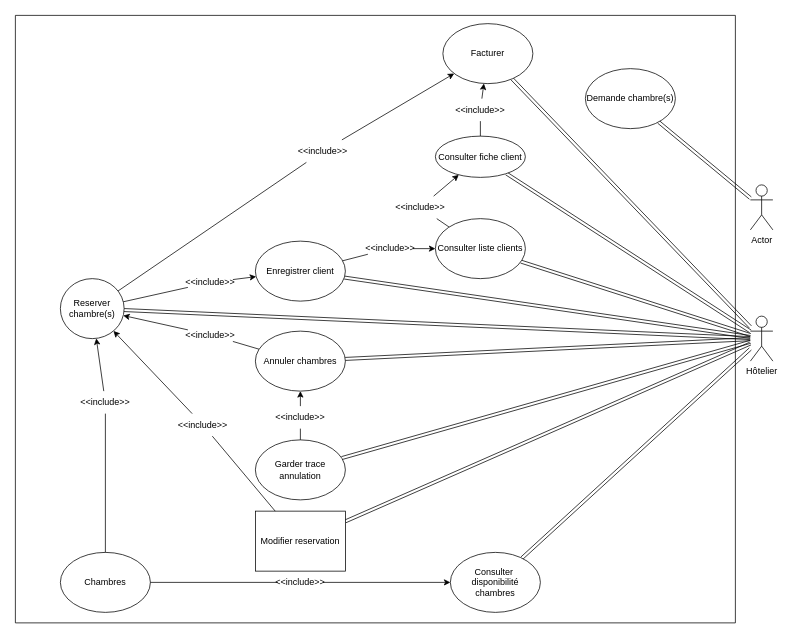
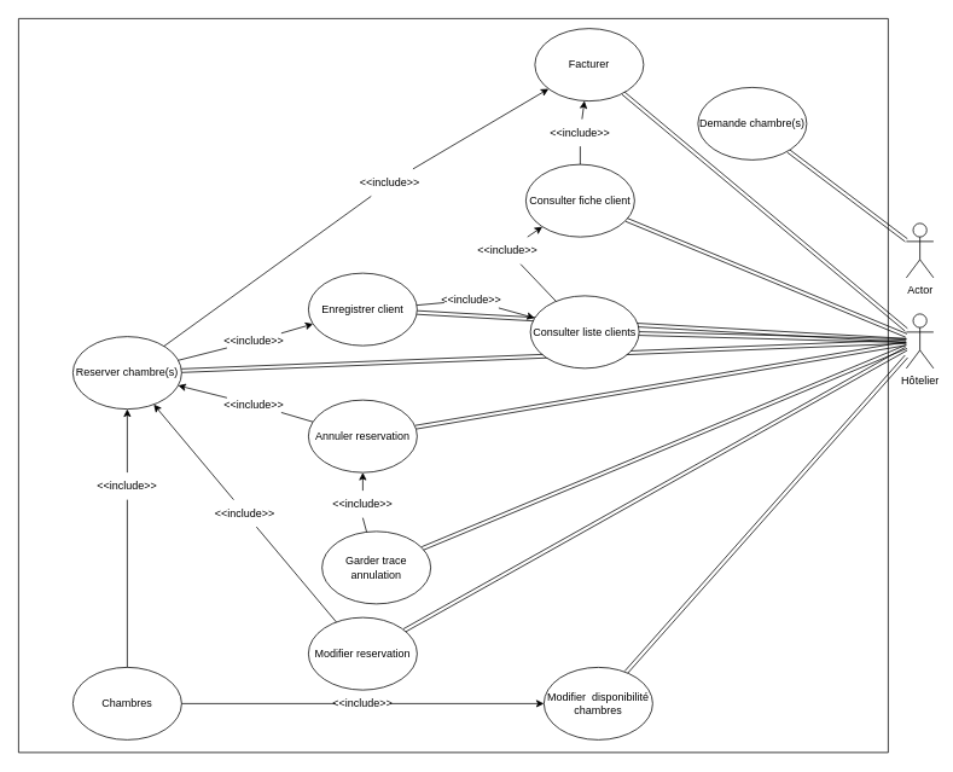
  <mxCell id="0" />
  <mxCell id="1" parent="0" />
  <mxCell id="2" style="edgeStyle=none;shape=link;html=1;" edge="1" parent="1" source="11" target="14"><mxGeometry relative="1" as="geometry" /></mxCell>
  <mxCell id="3" style="edgeStyle=none;shape=link;html=1;" edge="1" parent="1" source="11" target="15"><mxGeometry relative="1" as="geometry" /></mxCell>
  <mxCell id="4" style="edgeStyle=none;shape=link;html=1;" edge="1" parent="1" source="11" target="17"><mxGeometry relative="1" as="geometry" /></mxCell>
  <mxCell id="5" style="edgeStyle=none;shape=link;html=1;" edge="1" parent="1" source="11" target="19"><mxGeometry relative="1" as="geometry" /></mxCell>
  <mxCell id="6" style="edgeStyle=none;shape=link;html=1;" edge="1" parent="1" source="11" target="32"><mxGeometry relative="1" as="geometry" /></mxCell>
  <mxCell id="7" style="edgeStyle=none;shape=link;html=1;" edge="1" parent="1" source="11" target="36"><mxGeometry relative="1" as="geometry" /></mxCell>
  <mxCell id="8" style="edgeStyle=none;shape=link;html=1;" edge="1" parent="1" source="11" target="38"><mxGeometry relative="1" as="geometry" /></mxCell>
  <mxCell id="9" style="edgeStyle=none;shape=link;html=1;" edge="1" parent="1" source="11" target="43"><mxGeometry relative="1" as="geometry" /></mxCell>
  <mxCell id="10" style="edgeStyle=none;shape=link;html=1;" edge="1" parent="1" source="11" target="47"><mxGeometry relative="1" as="geometry" /></mxCell>
- <mxCell id="11" value="Hôtelier" style="shape=umlActor;verticalLabelPosition=bottom;verticalAlign=top;html=1;outlineConnect=0;" vertex="1" parent="1"><mxGeometry x="1000" y="421" width="30" height="60" as="geometry" /></mxCell>
+ <mxCell id="11" value="Hôtelier" style="shape=umlActor;verticalLabelPosition=bottom;verticalAlign=top;html=1;outlineConnect=0;" vertex="1" parent="1"><mxGeometry x="1000" y="346" width="30" height="60" as="geometry" /></mxCell>
  <mxCell id="12" style="edgeStyle=none;html=1;startArrow=none;" edge="1" parent="1" source="40" target="38"><mxGeometry relative="1" as="geometry" /></mxCell>
  <mxCell id="13" style="edgeStyle=none;html=1;startArrow=none;" edge="1" parent="1" source="45" target="43"><mxGeometry relative="1" as="geometry" /></mxCell>
- <mxCell id="14" value="Reserver chambre(s)" style="ellipse;whiteSpace=wrap;html=1;" vertex="1" parent="1"><mxGeometry x="80" y="371" width="85" height="80" as="geometry" /></mxCell>
- <mxCell id="15" value="Consulter&amp;nbsp; disponibilité chambres" style="ellipse;whiteSpace=wrap;html=1;" vertex="1" parent="1"><mxGeometry x="600" y="736" width="120" height="80" as="geometry" /></mxCell>
+ <mxCell id="14" value="Reserver chambre(s)" style="ellipse;whiteSpace=wrap;html=1;" vertex="1" parent="1"><mxGeometry x="80" y="371" width="120" height="80" as="geometry" /></mxCell>
+ <mxCell id="15" value="Modifier&amp;nbsp; disponibilité chambres" style="ellipse;whiteSpace=wrap;html=1;" vertex="1" parent="1"><mxGeometry x="600" y="736" width="120" height="80" as="geometry" /></mxCell>
  <mxCell id="16" style="edgeStyle=none;html=1;startArrow=none;" edge="1" parent="1" source="26" target="14"><mxGeometry relative="1" as="geometry" /></mxCell>
- <mxCell id="17" value="Annuler chambres" style="ellipse;whiteSpace=wrap;html=1;" vertex="1" parent="1"><mxGeometry x="340" y="441" width="120" height="80" as="geometry" /></mxCell>
+ <mxCell id="17" value="Annuler reservation" style="ellipse;whiteSpace=wrap;html=1;" vertex="1" parent="1"><mxGeometry x="340" y="441" width="120" height="80" as="geometry" /></mxCell>
  <mxCell id="18" style="edgeStyle=none;html=1;startArrow=none;" edge="1" parent="1" source="24" target="14"><mxGeometry relative="1" as="geometry" /></mxCell>
- <mxCell id="19" value="Modifier reservation" style="whiteSpace=wrap;html=1;rounded=0;" vertex="1" parent="1"><mxGeometry x="340" y="681" width="120" height="80" as="geometry" /></mxCell>
+ <mxCell id="19" value="Modifier reservation" style="ellipse;whiteSpace=wrap;html=1;" vertex="1" parent="1"><mxGeometry x="340" y="681" width="120" height="80" as="geometry" /></mxCell>
  <mxCell id="20" style="edgeStyle=none;html=1;startArrow=none;" edge="1" parent="1" source="28" target="14"><mxGeometry relative="1" as="geometry" /></mxCell>
  <mxCell id="21" style="edgeStyle=none;html=1;startArrow=none;" edge="1" parent="1" source="30" target="15"><mxGeometry relative="1" as="geometry" /></mxCell>
  <mxCell id="22" value="Chambres" style="ellipse;whiteSpace=wrap;html=1;" vertex="1" parent="1"><mxGeometry x="80" y="736" width="120" height="80" as="geometry" /></mxCell>
  <mxCell id="23" value="" style="edgeStyle=none;html=1;endArrow=none;" edge="1" parent="1" source="19" target="24"><mxGeometry relative="1" as="geometry"><mxPoint x="375.803" y="638.133" as="sourcePoint" /><mxPoint x="174.153" y="443.888" as="targetPoint" /></mxGeometry></mxCell>
  <mxCell id="24" value="&amp;lt;&amp;lt;include&amp;gt;&amp;gt;" style="text;html=1;strokeColor=none;fillColor=none;align=center;verticalAlign=middle;whiteSpace=wrap;rounded=0;" vertex="1" parent="1"><mxGeometry x="240" y="551" width="60" height="30" as="geometry" /></mxCell>
  <mxCell id="25" value="" style="edgeStyle=none;html=1;endArrow=none;" edge="1" parent="1" source="17" target="26"><mxGeometry relative="1" as="geometry"><mxPoint x="348.06" y="490.975" as="sourcePoint" /><mxPoint x="191.971" y="430.989" as="targetPoint" /></mxGeometry></mxCell>
  <mxCell id="26" value="&amp;lt;&amp;lt;include&amp;gt;&amp;gt;" style="text;html=1;strokeColor=none;fillColor=none;align=center;verticalAlign=middle;whiteSpace=wrap;rounded=0;" vertex="1" parent="1"><mxGeometry x="250" y="431" width="60" height="30" as="geometry" /></mxCell>
  <mxCell id="27" value="" style="edgeStyle=none;html=1;endArrow=none;" edge="1" parent="1" source="22" target="28"><mxGeometry relative="1" as="geometry"><mxPoint x="140" y="655" as="sourcePoint" /><mxPoint x="140" y="451" as="targetPoint" /></mxGeometry></mxCell>
  <mxCell id="28" value="&amp;lt;&amp;lt;include&amp;gt;&amp;gt;" style="text;html=1;strokeColor=none;fillColor=none;align=center;verticalAlign=middle;whiteSpace=wrap;rounded=0;" vertex="1" parent="1"><mxGeometry x="110" y="521" width="60" height="30" as="geometry" /></mxCell>
  <mxCell id="29" value="" style="edgeStyle=none;html=1;endArrow=none;" edge="1" parent="1" source="22" target="30"><mxGeometry relative="1" as="geometry"><mxPoint x="193.144" y="713.568" as="sourcePoint" /><mxPoint x="416.909" y="792.365" as="targetPoint" /></mxGeometry></mxCell>
  <mxCell id="30" value="&amp;lt;&amp;lt;include&amp;gt;&amp;gt;" style="text;html=1;strokeColor=none;fillColor=none;align=center;verticalAlign=middle;whiteSpace=wrap;rounded=0;" vertex="1" parent="1"><mxGeometry x="370" y="761" width="60" height="30" as="geometry" /></mxCell>
  <mxCell id="31" style="edgeStyle=none;html=1;entryX=0.5;entryY=1;entryDx=0;entryDy=0;startArrow=none;" edge="1" parent="1" source="34" target="17"><mxGeometry relative="1" as="geometry" /></mxCell>
- <mxCell id="32" value="Garder trace annulation" style="ellipse;whiteSpace=wrap;html=1;" vertex="1" parent="1"><mxGeometry x="340" y="586" width="120" height="80" as="geometry" /></mxCell>
+ <mxCell id="32" value="Garder trace annulation" style="ellipse;whiteSpace=wrap;html=1;" vertex="1" parent="1"><mxGeometry x="355" y="586" width="120" height="80" as="geometry" /></mxCell>
  <mxCell id="33" value="" style="edgeStyle=none;html=1;entryX=0.5;entryY=1;entryDx=0;entryDy=0;endArrow=none;" edge="1" parent="1" source="32" target="34"><mxGeometry relative="1" as="geometry"><mxPoint x="400" y="586" as="sourcePoint" /><mxPoint x="400" y="521" as="targetPoint" /></mxGeometry></mxCell>
  <mxCell id="34" value="&amp;lt;&amp;lt;include&amp;gt;&amp;gt;" style="text;html=1;strokeColor=none;fillColor=none;align=center;verticalAlign=middle;whiteSpace=wrap;rounded=0;" vertex="1" parent="1"><mxGeometry x="370" y="541" width="60" height="30" as="geometry" /></mxCell>
  <mxCell id="35" style="edgeStyle=none;html=1;startArrow=none;" edge="1" parent="1" source="49" target="47"><mxGeometry relative="1" as="geometry" /></mxCell>
- <mxCell id="36" value="Consulter liste clients" style="ellipse;whiteSpace=wrap;html=1;" vertex="1" parent="1"><mxGeometry x="580" y="291" width="120" height="80" as="geometry" /></mxCell>
+ <mxCell id="36" value="Consulter liste clients" style="ellipse;whiteSpace=wrap;html=1;" vertex="1" parent="1"><mxGeometry x="585" y="326" width="120" height="80" as="geometry" /></mxCell>
  <mxCell id="37" style="edgeStyle=none;html=1;startArrow=none;" edge="1" parent="1" source="42" target="36"><mxGeometry relative="1" as="geometry" /></mxCell>
- <mxCell id="38" value="Enregistrer client" style="ellipse;whiteSpace=wrap;html=1;" vertex="1" parent="1"><mxGeometry x="340" y="321" width="120" height="80" as="geometry" /></mxCell>
+ <mxCell id="38" value="Enregistrer client" style="ellipse;whiteSpace=wrap;html=1;" vertex="1" parent="1"><mxGeometry x="340" y="301" width="120" height="80" as="geometry" /></mxCell>
  <mxCell id="39" value="" style="edgeStyle=none;html=1;endArrow=none;" edge="1" parent="1" source="14" target="40"><mxGeometry relative="1" as="geometry"><mxPoint x="178.6" y="380.376" as="sourcePoint" /><mxPoint x="366.374" y="231.609" as="targetPoint" /></mxGeometry></mxCell>
  <mxCell id="40" value="&amp;lt;&amp;lt;include&amp;gt;&amp;gt;" style="text;html=1;strokeColor=none;fillColor=none;align=center;verticalAlign=middle;whiteSpace=wrap;rounded=0;" vertex="1" parent="1"><mxGeometry x="250" y="361" width="60" height="30" as="geometry" /></mxCell>
  <mxCell id="41" value="" style="edgeStyle=none;html=1;endArrow=none;" edge="1" parent="1" source="38" target="42"><mxGeometry relative="1" as="geometry"><mxPoint x="405" y="241" as="sourcePoint" /><mxPoint x="405" y="321" as="targetPoint" /></mxGeometry></mxCell>
  <mxCell id="42" value="&amp;lt;&amp;lt;include&amp;gt;&amp;gt;" style="text;html=1;strokeColor=none;fillColor=none;align=center;verticalAlign=middle;whiteSpace=wrap;rounded=0;" vertex="1" parent="1"><mxGeometry x="490" y="316" width="60" height="30" as="geometry" /></mxCell>
  <mxCell id="43" value="Facturer" style="ellipse;whiteSpace=wrap;html=1;" vertex="1" parent="1"><mxGeometry x="590" y="31" width="120" height="80" as="geometry" /></mxCell>
  <mxCell id="44" value="" style="edgeStyle=none;html=1;endArrow=none;" edge="1" parent="1" source="14" target="45"><mxGeometry relative="1" as="geometry"><mxPoint x="188" y="387" as="sourcePoint" /><mxPoint x="572" y="195" as="targetPoint" /></mxGeometry></mxCell>
  <mxCell id="45" value="&amp;lt;&amp;lt;include&amp;gt;&amp;gt;" style="text;html=1;strokeColor=none;fillColor=none;align=center;verticalAlign=middle;whiteSpace=wrap;rounded=0;" vertex="1" parent="1"><mxGeometry x="400" y="186" width="60" height="30" as="geometry" /></mxCell>
  <mxCell id="46" style="edgeStyle=none;html=1;startArrow=none;" edge="1" parent="1" source="51" target="43"><mxGeometry relative="1" as="geometry" /></mxCell>
- <mxCell id="47" value="Consulter fiche client" style="ellipse;whiteSpace=wrap;html=1;" vertex="1" parent="1"><mxGeometry x="580" y="181" width="120" height="55" as="geometry" /></mxCell>
+ <mxCell id="47" value="Consulter fiche client" style="ellipse;whiteSpace=wrap;html=1;" vertex="1" parent="1"><mxGeometry x="580" y="181" width="120" height="80" as="geometry" /></mxCell>
  <mxCell id="48" value="" style="edgeStyle=none;html=1;endArrow=none;" edge="1" parent="1" source="36" target="49"><mxGeometry relative="1" as="geometry"><mxPoint x="645.897" y="291.194" as="sourcePoint" /><mxPoint x="653.878" y="240.791" as="targetPoint" /></mxGeometry></mxCell>
  <mxCell id="49" value="&amp;lt;&amp;lt;include&amp;gt;&amp;gt;" style="text;html=1;strokeColor=none;fillColor=none;align=center;verticalAlign=middle;whiteSpace=wrap;rounded=0;" vertex="1" parent="1"><mxGeometry x="530" y="261" width="60" height="30" as="geometry" /></mxCell>
  <mxCell id="50" value="" style="edgeStyle=none;html=1;endArrow=none;" edge="1" parent="1" source="47" target="51"><mxGeometry relative="1" as="geometry"><mxPoint x="671.136" y="201.695" as="sourcePoint" /><mxPoint x="688.773" y="140.294" as="targetPoint" /></mxGeometry></mxCell>
  <mxCell id="51" value="&amp;lt;&amp;lt;include&amp;gt;&amp;gt;" style="text;html=1;strokeColor=none;fillColor=none;align=center;verticalAlign=middle;whiteSpace=wrap;rounded=0;" vertex="1" parent="1"><mxGeometry x="610" y="131" width="60" height="30" as="geometry" /></mxCell>
  <mxCell id="52" style="edgeStyle=none;shape=link;html=1;" edge="1" parent="1" source="53" target="54"><mxGeometry relative="1" as="geometry" /></mxCell>
  <mxCell id="53" value="Actor" style="shape=umlActor;verticalLabelPosition=bottom;verticalAlign=top;html=1;outlineConnect=0;" vertex="1" parent="1"><mxGeometry x="1000" y="246" width="30" height="60" as="geometry" /></mxCell>
- <mxCell id="54" value="Demande chambre(s)" style="ellipse;whiteSpace=wrap;html=1;" vertex="1" parent="1"><mxGeometry x="780" y="91" width="120" height="80" as="geometry" /></mxCell>
+ <mxCell id="54" value="Demande chambre(s)" style="ellipse;whiteSpace=wrap;html=1;" vertex="1" parent="1"><mxGeometry x="770" y="96" width="120" height="80" as="geometry" /></mxCell>
  <mxCell id="55" value="" style="swimlane;startSize=0;" vertex="1" parent="1"><mxGeometry x="20" y="20" width="960" height="810" as="geometry"><mxRectangle x="50" y="10" width="50" height="40" as="alternateBounds" /></mxGeometry></mxCell>
